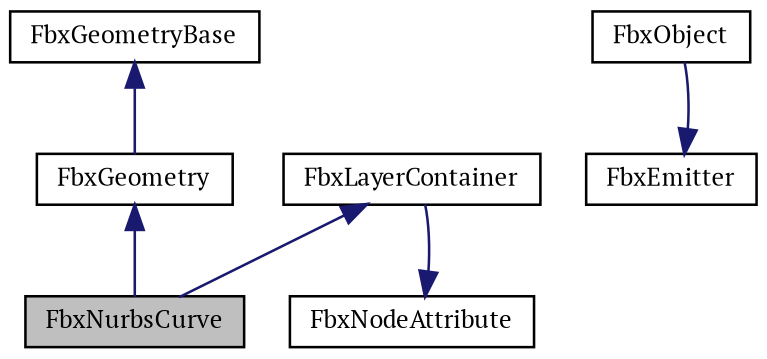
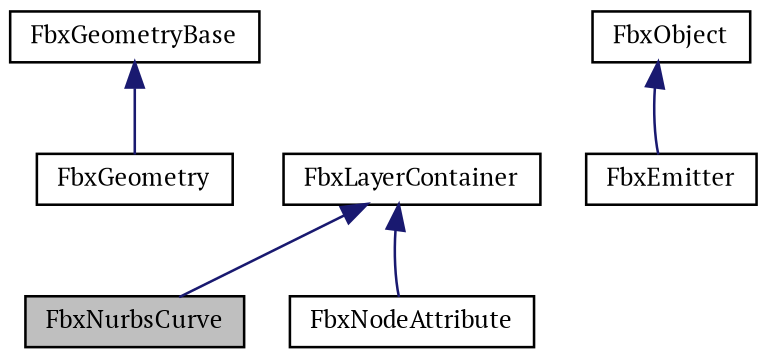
  digraph {
    fontname="PT Serif"
    node [color=black fillcolor=white fontname="PT Serif" fontsize=10 shape=record style=filled]
    edge [color=midnightblue dir=back fontname="PT Serif" fontsize=10 labelfontname=Helvetica labelfontsize=10 style=solid]
    n1 [fillcolor=grey75 fontcolor=black height=0.2 label=FbxNurbsCurve width=0.4]
    n2 [height=0.2 label=FbxGeometry width=0.4]
    n3 [height=0.2 label=FbxGeometryBase width=0.4]
    n4 [height=0.2 label=FbxLayerContainer width=0.4]
    n5 [height=0.2 label=FbxNodeAttribute width=0.4]
    n6 [height=0.2 label=FbxObject width=0.4]
    n7 [height=0.2 label=FbxEmitter width=0.4]
-   n2 -> n1
    n3 -> n2
    n4 -> n1
-   n5 -> n4
-   n7 -> n6
+   n4 -> n5
+   n6 -> n7
  }
